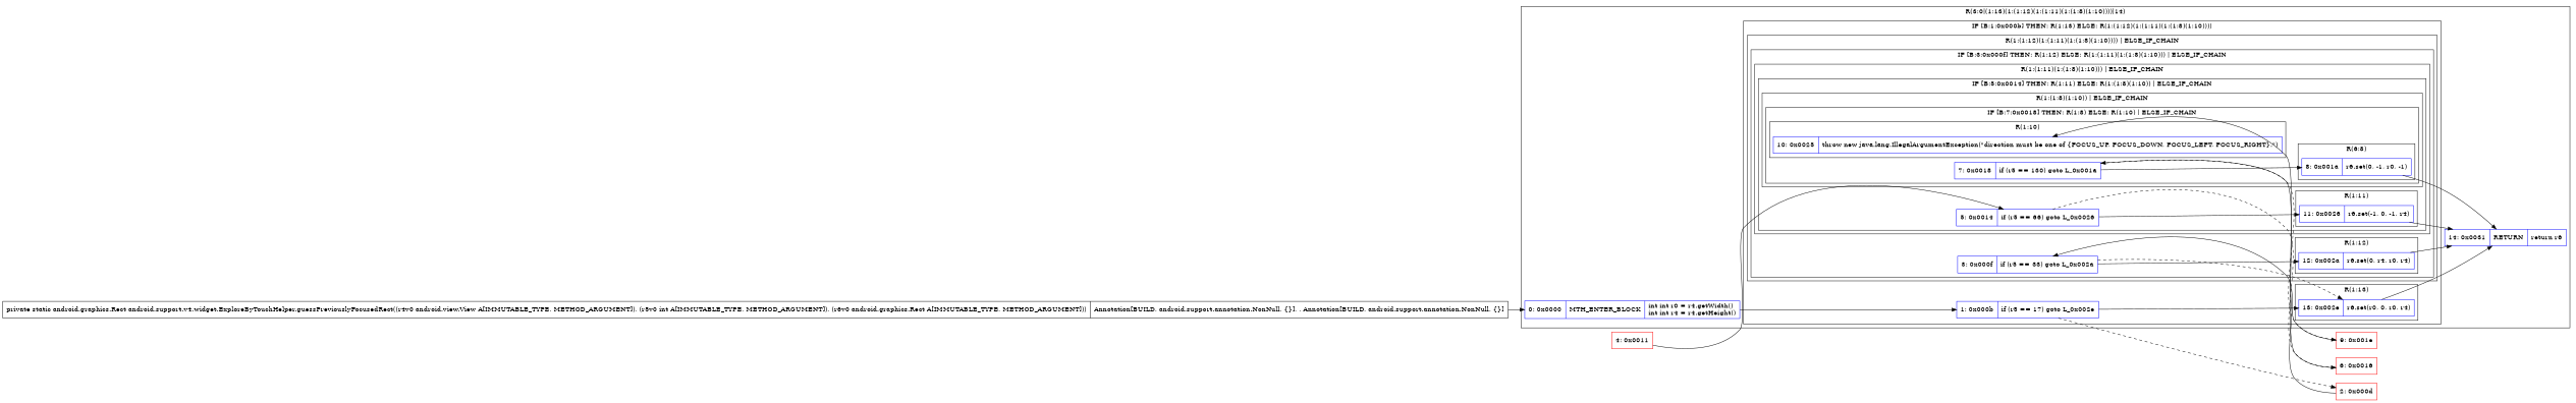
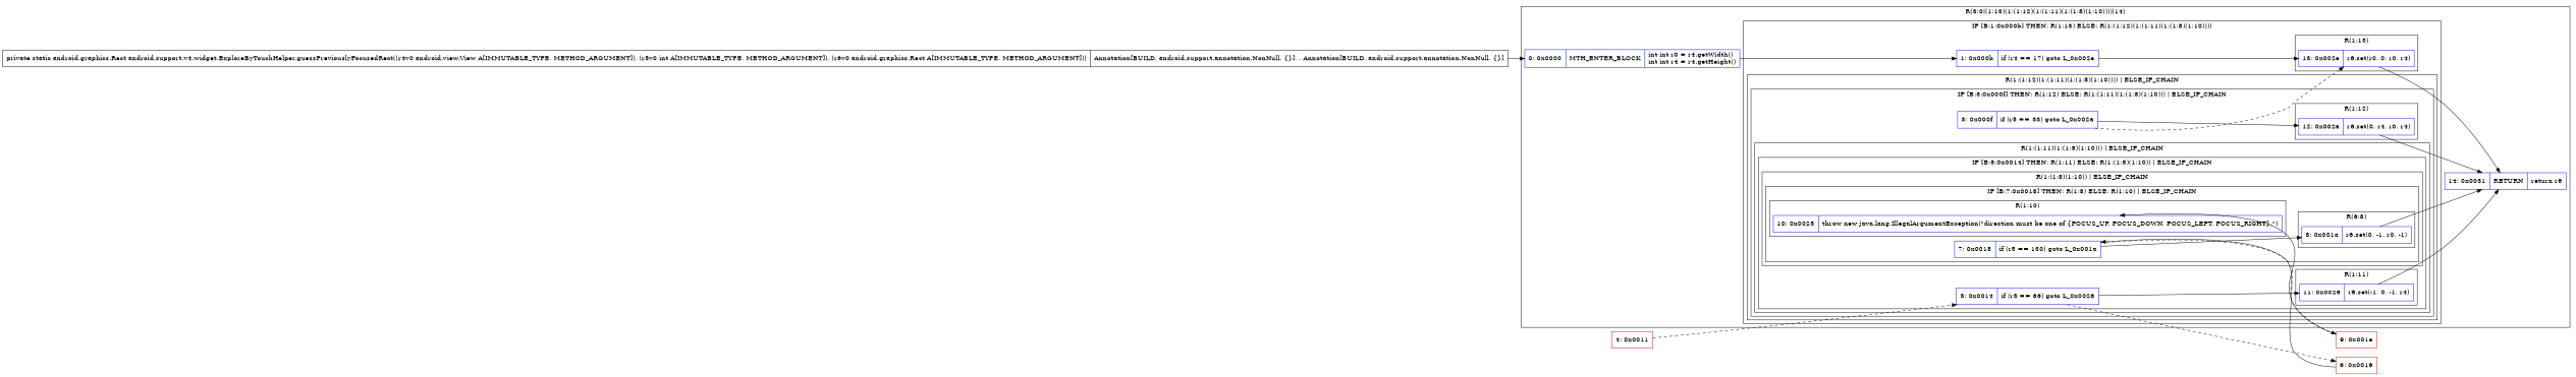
  digraph {
    rankdir=LR
    node [color=blue shape=record]
    n1 [label="{13\:\ 0x002e|r6.set(r0, 0, r0, r4)\l}"]
    n2 [label="{12\:\ 0x002a|r6.set(0, r4, r0, r4)\l}"]
    n3 [label="{11\:\ 0x0026|r6.set(\-1, 0, \-1, r4)\l}"]
    n4 [label="{8\:\ 0x001a|r6.set(0, \-1, r0, \-1)\l}"]
    n5 [label="{10\:\ 0x0025|throw new java.lang.IllegalArgumentException(\"direction must be one of \{FOCUS_UP, FOCUS_DOWN, FOCUS_LEFT, FOCUS_RIGHT\}.\")\l}"]
    n6 [label="{7\:\ 0x0018|if (r5 == 130) goto L_0x001a\l}"]
    n7 [label="{5\:\ 0x0014|if (r5 == 66) goto L_0x0026\l}"]
    n8 [label="{3\:\ 0x000f|if (r5 == 33) goto L_0x002a\l}"]
-   n9 [label="{1\:\ 0x000b|if (r5 == 17) goto L_0x002e\l}"]
+   n9 [label="{1\:\ 0x000b|if (r4 == 17) goto L_0x002e\l}"]
    n10 [label="{0\:\ 0x0000|MTH_ENTER_BLOCK\l|int int r0 = r4.getWidth()\lint int r4 = r4.getHeight()\l}"]
    n11 [label="{14\:\ 0x0031|RETURN\l|return r6\l}"]
    n12 [color=red label="{9\:\ 0x001e}"]
    n13 [color=red label="{6\:\ 0x0016}"]
-   n14 [color=red label="{2\:\ 0x000d}"]
    n15 [color=red label="{4\:\ 0x0011}"]
    n16 [label="{private static android.graphics.Rect android.support.v4.widget.ExploreByTouchHelper.guessPreviouslyFocusedRect((r4v0 android.view.View A[IMMUTABLE_TYPE, METHOD_ARGUMENT]), (r5v0 int A[IMMUTABLE_TYPE, METHOD_ARGUMENT]), (r6v0 android.graphics.Rect A[IMMUTABLE_TYPE, METHOD_ARGUMENT]))  | Annotation[BUILD, android.support.annotation.NonNull, \{\}], , Annotation[BUILD, android.support.annotation.NonNull, \{\}]\l}" color=""]
    subgraph cluster_1 {
      label="R(3:0|(1:13)(1:(1:12)(1:(1:11)(1:(1:8)(1:10))))|14)"
      n10
      n11
      subgraph cluster_2 {
        label="IF [B:1:0x000b] THEN: R(1:13) ELSE: R(1:(1:12)(1:(1:11)(1:(1:8)(1:10))))"
        n9
        subgraph cluster_3 {
          label="R(1:13)"
          n1
        }
        subgraph cluster_4 {
          label="R(1:(1:12)(1:(1:11)(1:(1:8)(1:10)))) | ELSE_IF_CHAIN\l"
          subgraph cluster_5 {
            label="IF [B:3:0x000f] THEN: R(1:12) ELSE: R(1:(1:11)(1:(1:8)(1:10))) | ELSE_IF_CHAIN\l"
            n8
            subgraph cluster_6 {
              label="R(1:12)"
              n2
            }
            subgraph cluster_7 {
              label="R(1:(1:11)(1:(1:8)(1:10))) | ELSE_IF_CHAIN\l"
              subgraph cluster_8 {
                label="IF [B:5:0x0014] THEN: R(1:11) ELSE: R(1:(1:8)(1:10)) | ELSE_IF_CHAIN\l"
                n7
                subgraph cluster_9 {
                  label="R(1:11)"
                  n3
                }
                subgraph cluster_10 {
                  label="R(1:(1:8)(1:10)) | ELSE_IF_CHAIN\l"
                  subgraph cluster_11 {
                    label="IF [B:7:0x0018] THEN: R(1:8) ELSE: R(1:10) | ELSE_IF_CHAIN\l"
                    n6
                    subgraph cluster_12 {
                      label="R(6:8)"
                      n4
                    }
                    subgraph cluster_13 {
                      label="R(1:10)"
                      n5
                    }
                  }
                }
              }
            }
          }
        }
      }
    }
    n1 -> n11
    n2 -> n11
    n3 -> n11
    n4 -> n11
    n6 -> n4
    n6 -> n12 [style=dashed]
    n7 -> n3
    n7 -> n13 [style=dashed]
    n8 -> n1 [style=dashed]
    n8 -> n2
    n9 -> n1
-   n9 -> n14 [style=dashed]
    n10 -> n9
    n12 -> n5
    n13 -> n6
-   n14 -> n8
-   n15 -> n7
+   n15 -> n7 [style=dashed]
    n16 -> n10
  }
